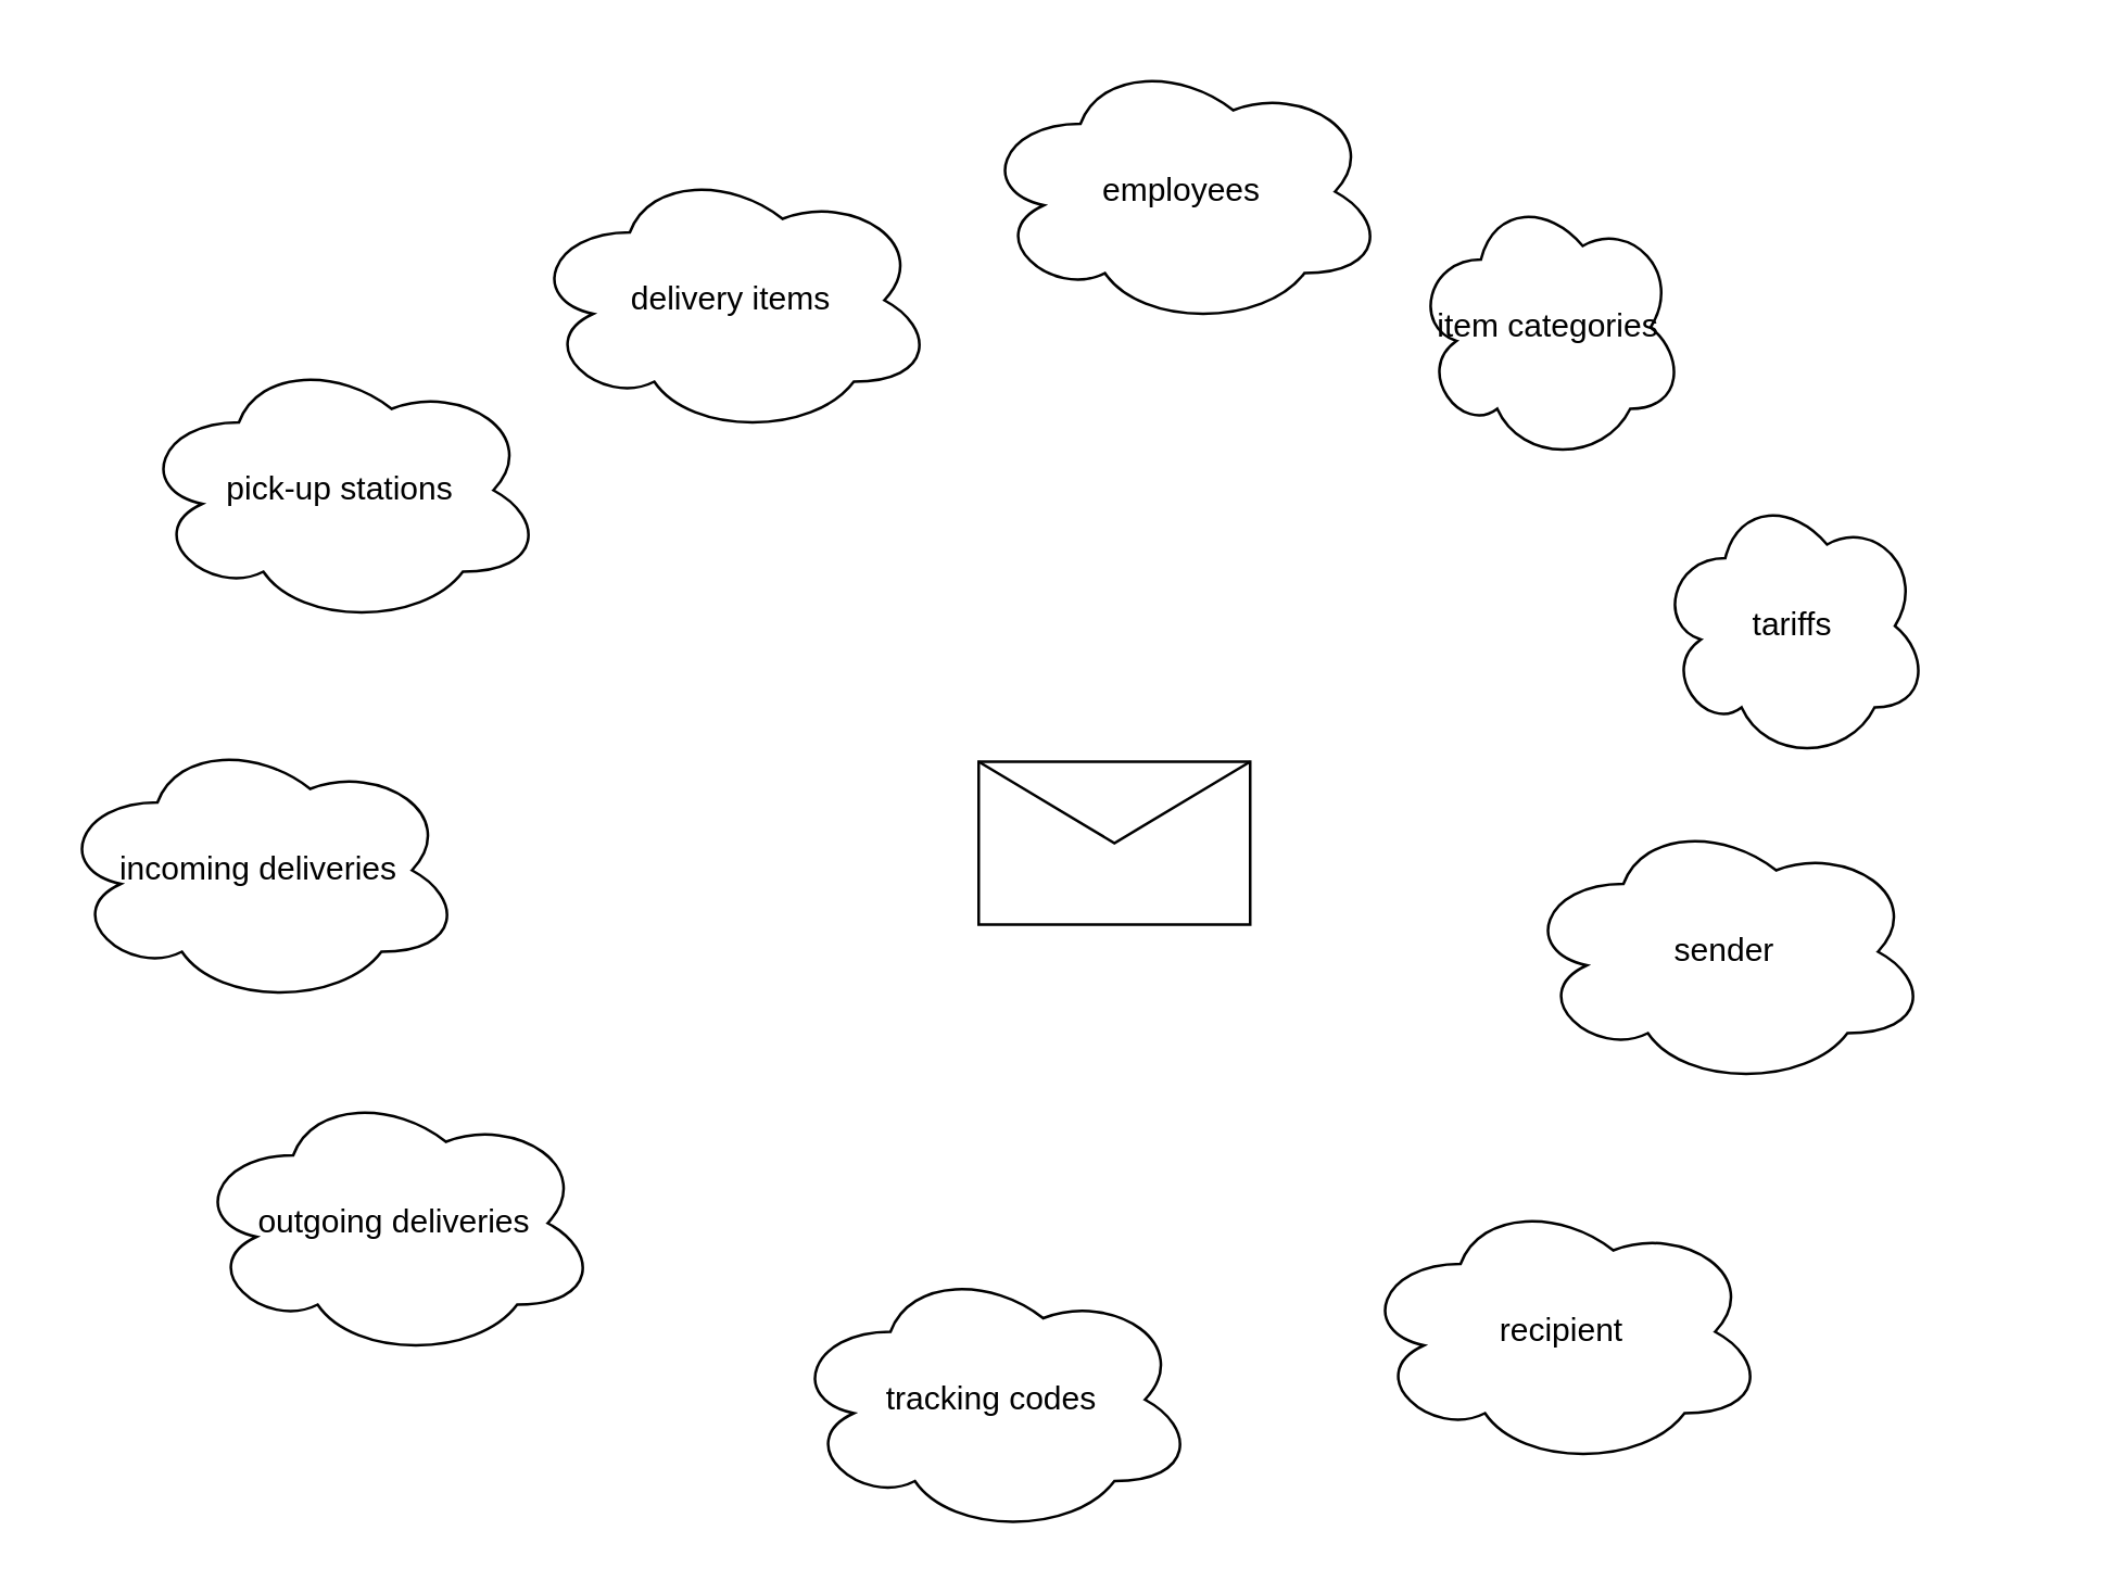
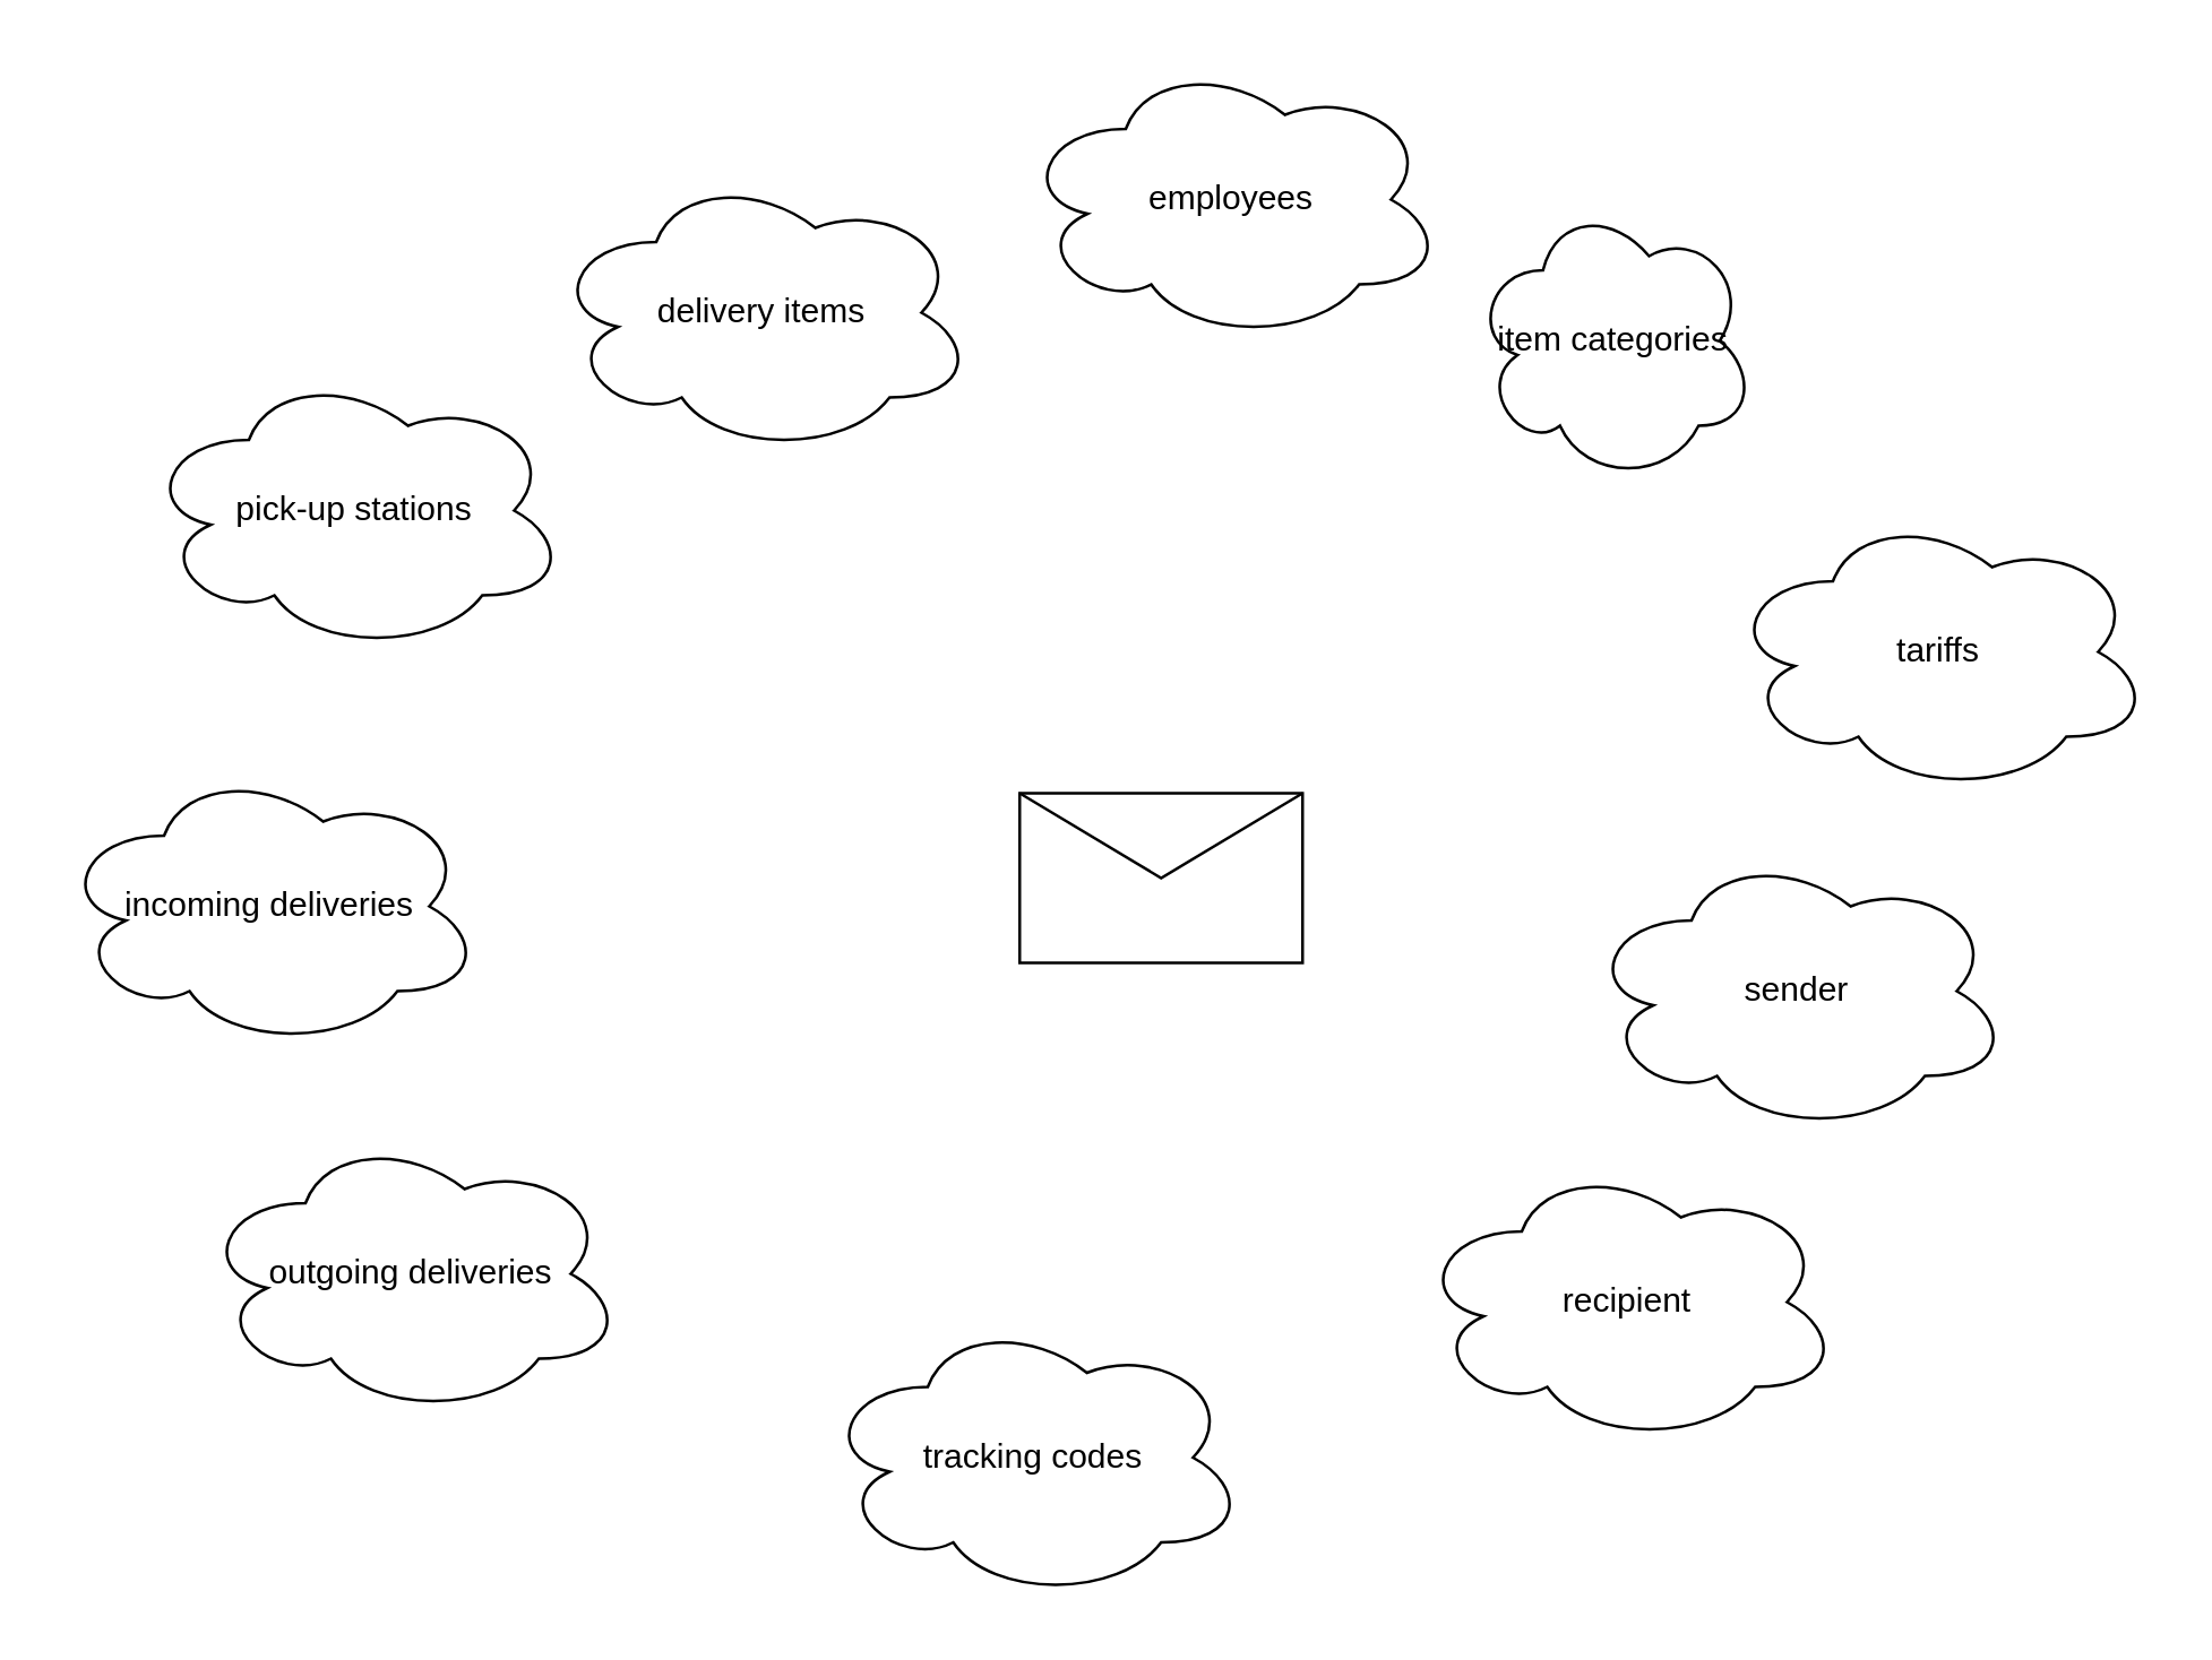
  <mxCell id="0" />
  <mxCell id="1" parent="0" />
  <mxCell id="2" value="" style="verticalLabelPosition=bottom;shadow=0;dashed=0;align=center;html=1;verticalAlign=top;strokeWidth=1;shape=mxgraph.mockup.misc.mail2;" vertex="1" parent="1"><mxGeometry x="360" y="280" width="100" height="60" as="geometry" /></mxCell>
- <mxCell id="3" value="tariffs" style="ellipse;shape=cloud;whiteSpace=wrap;html=1;" vertex="1" parent="1"><mxGeometry x="610" y="180" width="100" height="100" as="geometry" /></mxCell>
+ <mxCell id="3" value="tariffs" style="ellipse;shape=cloud;whiteSpace=wrap;html=1;" vertex="1" parent="1"><mxGeometry x="610" y="180" width="150" height="100" as="geometry" /></mxCell>
  <mxCell id="4" value="item categories" style="ellipse;shape=cloud;whiteSpace=wrap;html=1;" vertex="1" parent="1"><mxGeometry x="520" y="70" width="100" height="100" as="geometry" /></mxCell>
  <mxCell id="5" value="incoming deliveries" style="ellipse;shape=cloud;whiteSpace=wrap;html=1;" vertex="1" parent="1"><mxGeometry x="20" y="270" width="150" height="100" as="geometry" /></mxCell>
  <mxCell id="6" value="employees" style="ellipse;shape=cloud;whiteSpace=wrap;html=1;" vertex="1" parent="1"><mxGeometry x="360" y="20" width="150" height="100" as="geometry" /></mxCell>
  <mxCell id="7" value="outgoing deliveries" style="ellipse;shape=cloud;whiteSpace=wrap;html=1;" vertex="1" parent="1"><mxGeometry x="70" y="400" width="150" height="100" as="geometry" /></mxCell>
  <mxCell id="8" value="sender" style="ellipse;shape=cloud;whiteSpace=wrap;html=1;" vertex="1" parent="1"><mxGeometry x="560" y="300" width="150" height="100" as="geometry" /></mxCell>
- <mxCell id="9" value="recipient" style="ellipse;shape=cloud;whiteSpace=wrap;html=1;" vertex="1" parent="1"><mxGeometry x="500" y="440" width="150" height="100" as="geometry" /></mxCell>
+ <mxCell id="9" value="recipient" style="ellipse;shape=cloud;whiteSpace=wrap;html=1;" vertex="1" parent="1"><mxGeometry x="500" y="410" width="150" height="100" as="geometry" /></mxCell>
  <mxCell id="10" value="pick-up stations" style="ellipse;shape=cloud;whiteSpace=wrap;html=1;" vertex="1" parent="1"><mxGeometry x="50" y="130" width="150" height="100" as="geometry" /></mxCell>
  <mxCell id="11" value="delivery items" style="ellipse;shape=cloud;whiteSpace=wrap;html=1;" vertex="1" parent="1"><mxGeometry x="194" y="60" width="150" height="100" as="geometry" /></mxCell>
  <mxCell id="12" value="tracking codes" style="ellipse;shape=cloud;whiteSpace=wrap;html=1;" vertex="1" parent="1"><mxGeometry x="290" y="465" width="150" height="100" as="geometry" /></mxCell>
